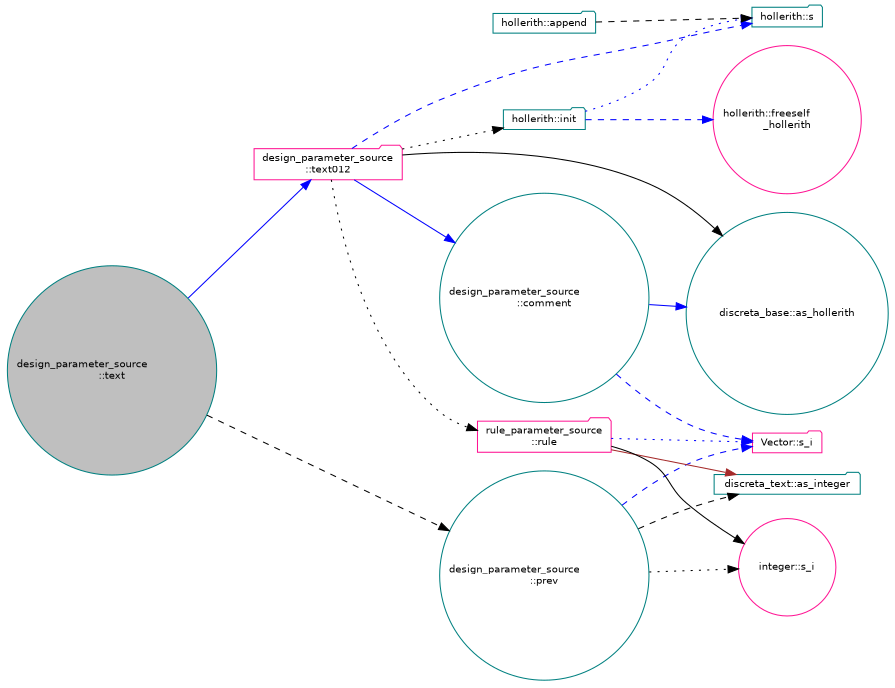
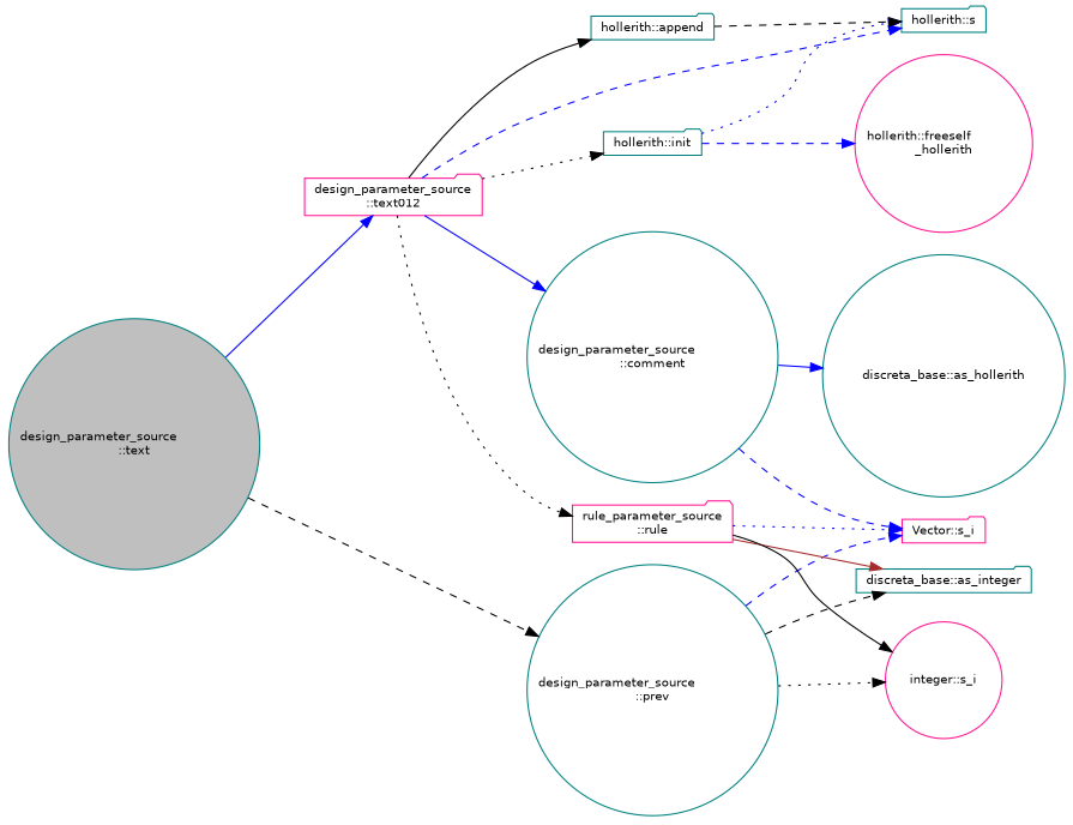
  digraph {
    rankdir=LR
    node [color=teal fillcolor=white fontname=Helvetica fontsize=10 shape=folder style=filled]
    edge [color=blue fontname=Helvetica fontsize=10 labelfontname=Helvetica labelfontsize=10 style=dashed]
    n1 [fillcolor=grey75 fontcolor=black height=0.2 label="design_parameter_source\l::text" shape=circle width=0.4]
    n2 [color=deeppink height=0.2 label="design_parameter_source\l::text012" width=0.4]
    n3 [height=0.2 label="design_parameter_source\l::prev" shape=circle width=0.4]
    n4 [height=0.2 label="hollerith::s" width=0.4]
    n5 [height=0.2 label="hollerith::init" width=0.4]
    n6 [height=0.2 label="design_parameter_source\l::comment" shape=circle width=0.4]
    n7 [height=0.2 label="hollerith::append" width=0.4]
    n8 [color=deeppink height=0.2 label="rule_parameter_source\l::rule" width=0.4]
    n9 [color=deeppink height=0.2 label="Vector::s_i" width=0.4]
-   n10 [height=0.2 label="discreta_text::as_integer" width=0.4]
+   n10 [height=0.2 label="discreta_base::as_integer" width=0.4]
    n11 [color=deeppink height=0.2 label="integer::s_i" shape=circle width=0.4]
    n12 [color=deeppink height=0.2 label="hollerith::freeself\l_hollerith" shape=circle width=0.4]
    n13 [height=0.2 label="discreta_base::as_hollerith" shape=circle width=0.4]
    n1 -> n2 [style=solid]
    n1 -> n3 [color=black]
    n2 -> n4
    n2 -> n5 [color=black style=dotted]
    n2 -> n6 [style=solid]
-   n2 -> n13 [color=black style=solid]
+   n2 -> n7 [color=black style=solid]
    n2 -> n8 [color=black style=dotted]
    n3 -> n9
    n3 -> n10 [color=black]
    n3 -> n11 [color=black style=dotted]
    n5 -> n4 [style=dotted]
    n5 -> n12
    n6 -> n9
    n6 -> n13 [style=solid]
    n7 -> n4 [color=black]
    n8 -> n9 [style=dotted]
    n8 -> n10 [color=brown style=solid]
    n8 -> n11 [color=black style=solid]
  }
